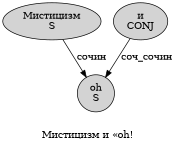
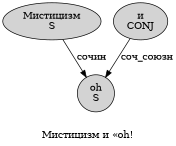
  digraph {
    label="Мистицизм и «oh!"
    node [fillcolor=lightgray penwidth=1 shape=ellipse style=filled]
    n1 [label="Мистицизм\nS"]
    n2 [label="oh\nS"]
    n3 [label="и\nCONJ"]
    n1 -> n2 [label="сочин"]
-   n3 -> n2 [label="соч_сочин"]
+   n3 -> n2 [label="соч_союзн"]
  }
